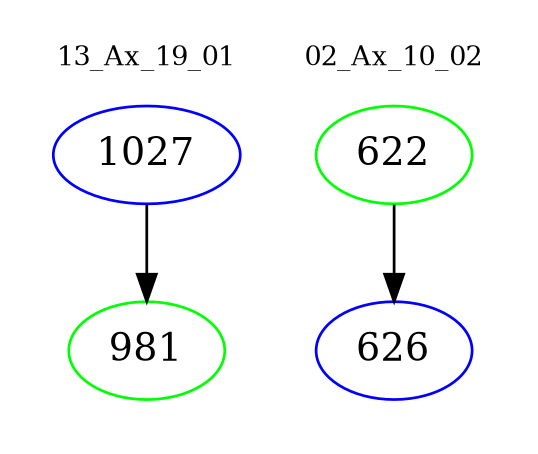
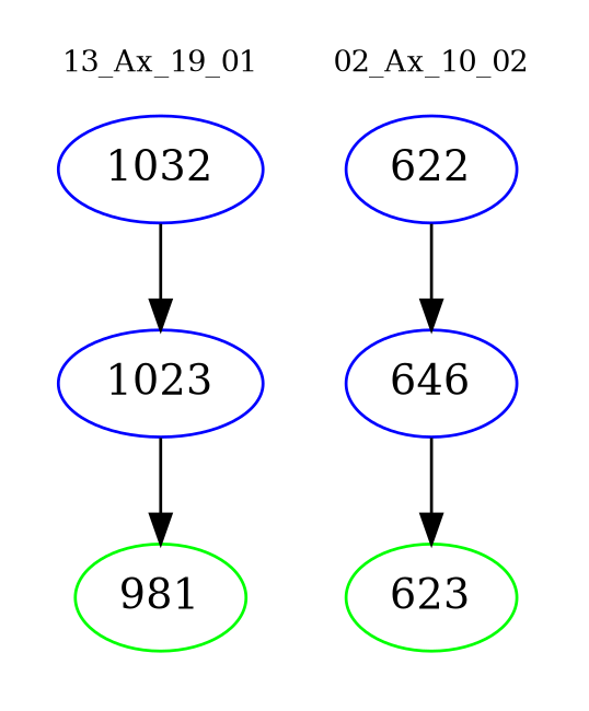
  digraph {
    node [color=blue]
    edge [color=black]
-   n2 [label=1027]
+   n1 [label=1032]
+   n2 [label=1023]
    n3 [color=green label=981]
-   n4 [color=green label=622]
-   n5 [label=626]
+   n4 [label=622]
+   n5 [label=646]
+   n6 [color=green label=623]
    subgraph cluster_1 {
      color=white
      fontsize=10
      label="13_Ax_19_01"
+     n1
      n2
      n3
    }
    subgraph cluster_2 {
      color=white
      fontsize=10
      label="02_Ax_10_02"
      n4
      n5
+     n6
    }
+   n1 -> n2
    n2 -> n3
    n4 -> n5
+   n5 -> n6
  }
